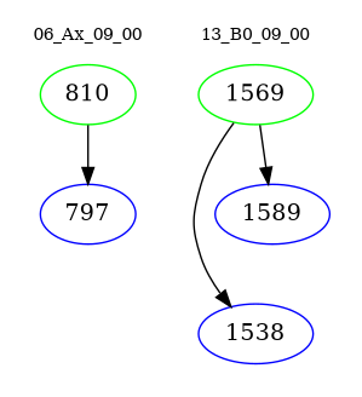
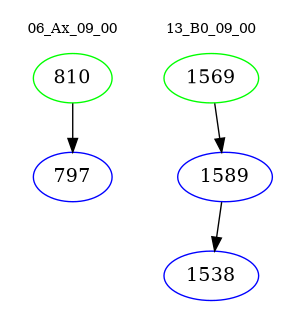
  digraph {
    node [color=blue]
    edge [color=black]
    n1 [color=green label=810]
    n2 [label=797]
    n3 [color=green label=1569]
    n4 [label=1538]
    n5 [label=1589]
    subgraph cluster_1 {
      color=white
      fontsize=10
      label="06_Ax_09_00"
      n1
      n2
    }
    subgraph cluster_2 {
      color=white
      fontsize=10
      label="13_B0_09_00"
      n3
      n4
      n5
    }
    n1 -> n2
-   n3 -> n4
+   n5 -> n4
    n3 -> n5
  }
